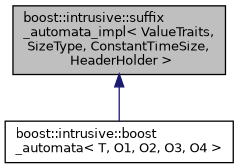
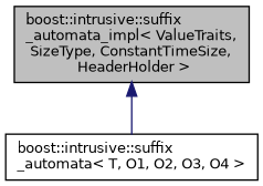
  digraph {
    fontname="DejaVu Sans"
    node [color=black fontname="DejaVu Sans" fontsize=10 shape=record style=filled]
    n1 [fillcolor=grey75 fontcolor=black height=0.2 label="boost::intrusive::suffix\l_automata_impl\< ValueTraits,\l SizeType, ConstantTimeSize,\l HeaderHolder \>" width=0.4]
-   n2 [fillcolor=white height=0.2 label="boost::intrusive::boost\l_automata\< T, O1, O2, O3, O4 \>" width=0.4]
+   n2 [fillcolor=white height=0.2 label="boost::intrusive::suffix\l_automata\< T, O1, O2, O3, O4 \>" width=0.4]
    n1 -> n2 [color=midnightblue dir=back fontname="DejaVu Sans" fontsize=10 labelfontname=Helvetica labelfontsize=10 style=solid]
  }
